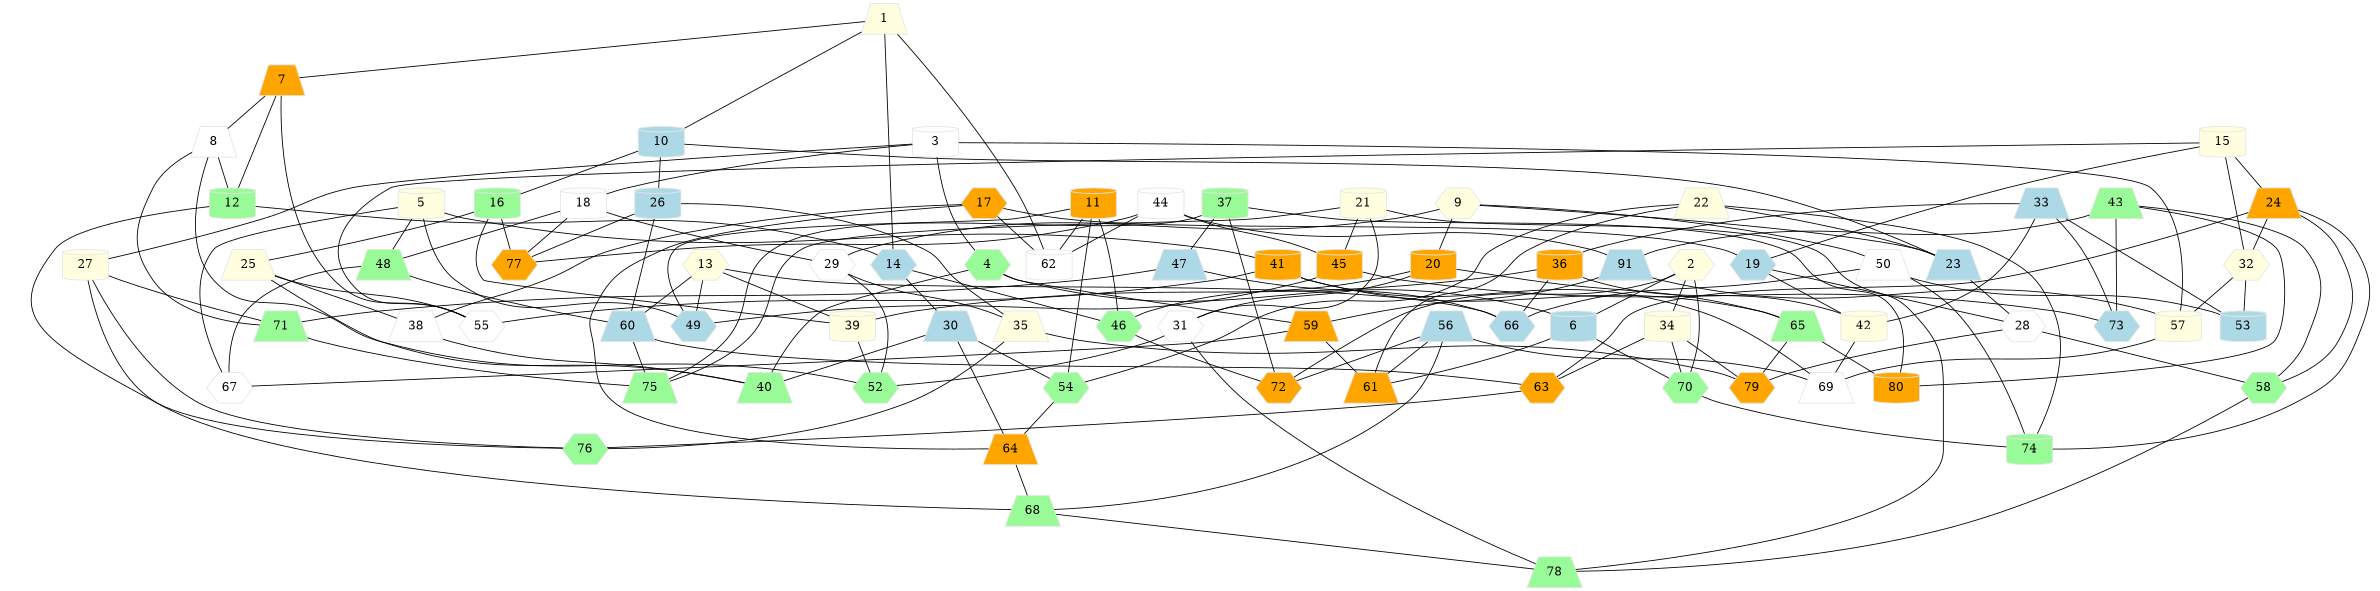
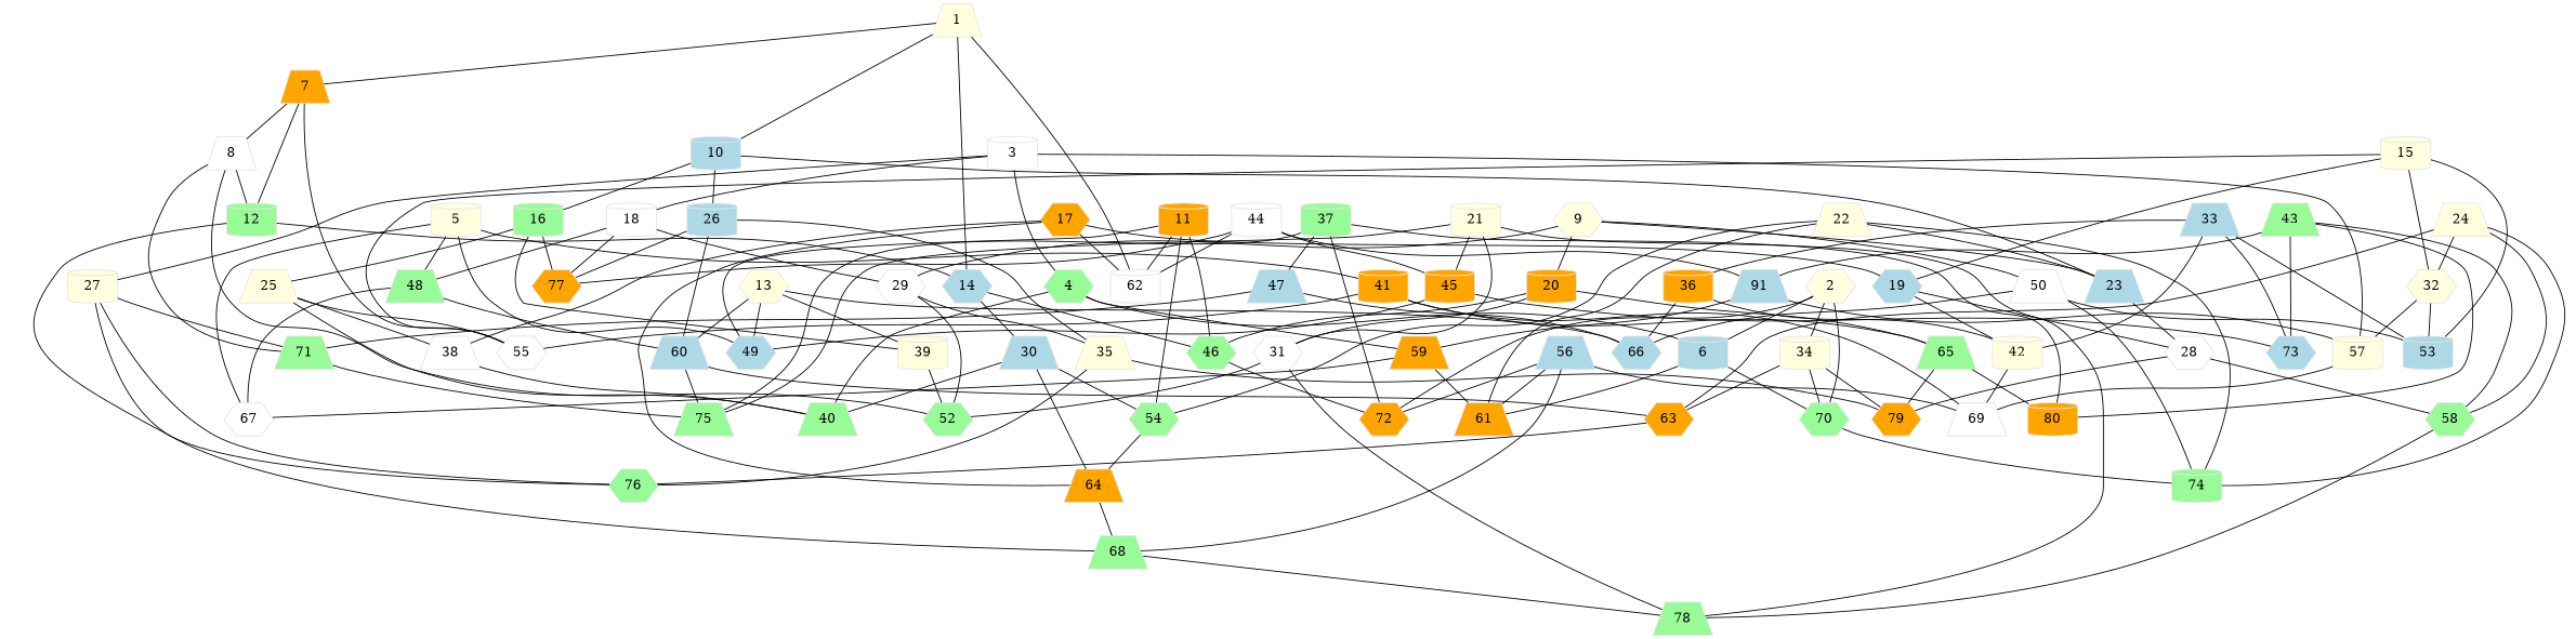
  graph {
    node [color=gray90 fillcolor=palegreen shape=trapezium style=filled]
    1 [fillcolor=lightyellow]
    7 [fillcolor=orange]
    10 [fillcolor=lightblue shape=cylinder]
    14 [fillcolor=lightblue shape=hexagon]
    62 [fillcolor=white shape=cylinder]
    8 [fillcolor=white]
    12 [shape=cylinder]
    55 [fillcolor=white shape=hexagon]
    23 [fillcolor=lightblue]
    16 [shape=cylinder]
    26 [fillcolor=lightblue shape=cylinder]
    46 [shape=hexagon]
    30 [fillcolor=lightblue]
    2 [fillcolor=lightyellow shape=hexagon]
    6 [fillcolor=lightblue shape=cylinder]
    34 [fillcolor=lightyellow shape=cylinder]
    70 [shape=hexagon]
    72 [fillcolor=orange shape=hexagon]
    61 [fillcolor=orange]
    63 [fillcolor=orange shape=hexagon]
    79 [fillcolor=orange shape=hexagon]
    74 [shape=cylinder]
    3 [fillcolor=white shape=cylinder]
    4 [shape=hexagon]
    18 [fillcolor=white shape=cylinder]
    27 [fillcolor=lightyellow shape=cylinder]
    57 [fillcolor=lightyellow shape=cylinder]
    40
    59 [fillcolor=orange]
    48
    29 [fillcolor=white shape=hexagon]
    77 [fillcolor=orange shape=hexagon]
    71
    76 [shape=hexagon]
    68
    69 [fillcolor=white]
    67 [fillcolor=white shape=hexagon]
    5 [fillcolor=lightyellow shape=cylinder]
    41 [fillcolor=orange shape=cylinder]
    49 [fillcolor=lightblue shape=hexagon]
    65
    60 [fillcolor=lightblue]
    52 [shape=hexagon]
    75
    9 [fillcolor=lightyellow shape=hexagon]
    20 [fillcolor=orange shape=cylinder]
    50 [fillcolor=white]
    31 [fillcolor=white shape=hexagon]
    28 [fillcolor=white shape=hexagon]
    35 [fillcolor=lightyellow]
    66 [fillcolor=lightblue shape=hexagon]
    53 [fillcolor=lightblue shape=cylinder]
    39 [fillcolor=lightyellow shape=cylinder]
    25 [fillcolor=lightyellow]
    11 [fillcolor=orange shape=cylinder]
    54 [shape=hexagon]
    64 [fillcolor=orange]
    13 [fillcolor=lightyellow shape=hexagon]
    15 [fillcolor=lightyellow shape=cylinder]
    19 [fillcolor=lightblue shape=hexagon]
    32 [fillcolor=lightyellow shape=hexagon]
    42 [fillcolor=lightyellow shape=cylinder]
    38 [fillcolor=white]
    17 [fillcolor=orange shape=hexagon]
    58 [shape=hexagon]
    78
    80 [fillcolor=orange shape=cylinder]
    21 [fillcolor=lightyellow shape=cylinder]
    45 [fillcolor=orange shape=cylinder]
    73 [fillcolor=lightblue shape=hexagon]
    22 [fillcolor=lightyellow]
-   24 [fillcolor=orange]
+   24 [fillcolor=lightyellow]
    33 [fillcolor=lightblue]
    36 [fillcolor=orange shape=cylinder]
    37 [shape=cylinder]
    47 [fillcolor=lightblue]
    43
    n78 [fillcolor=lightblue label=91]
    44 [fillcolor=white shape=cylinder]
    56 [fillcolor=lightblue]
    1 -- 7
    1 -- 10
    1 -- 14
    1 -- 62
    7 -- 8
    7 -- 12
    7 -- 55
    10 -- 23
    10 -- 16
    10 -- 26
    14 -- 46
    14 -- 30
    8 -- 12
    8 -- 71
    8 -- 52
    12 -- 14
    12 -- 76
    23 -- 28
    16 -- 77
    16 -- 39
    16 -- 25
    26 -- 77
    26 -- 60
    26 -- 35
    46 -- 72
    30 -- 40
    30 -- 54
    30 -- 64
    2 -- 6
    2 -- 34
    2 -- 70
    2 -- 72
    6 -- 70
    6 -- 61
    34 -- 70
    34 -- 63
    34 -- 79
    70 -- 74
    63 -- 76
    3 -- 4
    3 -- 18
    3 -- 27
    3 -- 57
    4 -- 6
    4 -- 40
    4 -- 59
    18 -- 48
    18 -- 29
    18 -- 77
    27 -- 71
    27 -- 76
    27 -- 68
    57 -- 69
    59 -- 61
    59 -- 67
    48 -- 67
    48 -- 60
    29 -- 52
    29 -- 35
    71 -- 75
    68 -- 78
    5 -- 48
    5 -- 67
    5 -- 41
    5 -- 49
    41 -- 55
    41 -- 69
    41 -- 65
    65 -- 79
    65 -- 80
    60 -- 63
    60 -- 75
    9 -- 23
    9 -- 29
    9 -- 20
    9 -- 50
    20 -- 46
    20 -- 65
    20 -- 31
    50 -- 74
    50 -- 66
    50 -- 53
    31 -- 52
    31 -- 78
    28 -- 79
    28 -- 58
    35 -- 79
    35 -- 76
    39 -- 52
    25 -- 55
    25 -- 40
    25 -- 38
    11 -- 62
    11 -- 46
    11 -- 49
    11 -- 54
    54 -- 64
    64 -- 68
    13 -- 49
    13 -- 60
    13 -- 66
    13 -- 39
    15 -- 55
-   15 -- 24
+   15 -- 53
    15 -- 19
    15 -- 32
    19 -- 28
    19 -- 42
    32 -- 57
    32 -- 53
    42 -- 69
    38 -- 40
    17 -- 62
    17 -- 64
    17 -- 19
    17 -- 38
    58 -- 78
    21 -- 75
    21 -- 31
    21 -- 78
    21 -- 45
    45 -- 49
    45 -- 73
    22 -- 23
    22 -- 61
    22 -- 74
    22 -- 54
    24 -- 63
    24 -- 74
    24 -- 32
    24 -- 58
    33 -- 53
    33 -- 42
    33 -- 73
    33 -- 36
    36 -- 66
-   36 -- 39
    36 -- 42
    37 -- 72
    37 -- 75
    37 -- 80
    37 -- 47
    47 -- 71
    47 -- 66
    43 -- 58
    43 -- 80
    43 -- 73
    43 -- n78
    n78 -- 57
    n78 -- 59
    44 -- 62
    44 -- 77
    44 -- 45
    44 -- n78
    56 -- 72
    56 -- 61
    56 -- 68
    56 -- 69
  }
